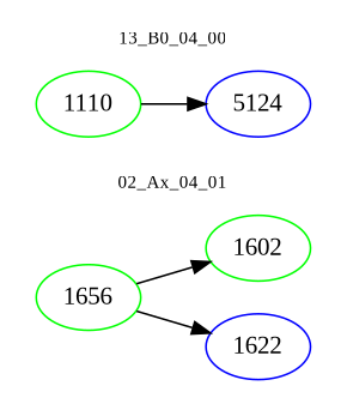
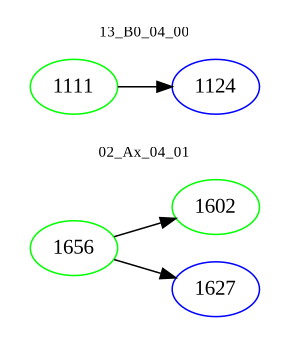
  digraph {
    fontname="Liberation Serif"
    rankdir=LR
    node [color=green fontname="Liberation Serif"]
    edge [color=black fontname="Liberation Serif"]
    n1 [label=1656]
-   n2 [color=blue label=1622]
+   n2 [color=blue label=1627]
    n3 [label=1602]
-   n4 [label=1110]
-   n5 [color=blue label=5124]
+   n4 [label=1111]
+   n5 [color=blue label=1124]
    subgraph cluster_1 {
      color=white
      fontsize=10
      label="02_Ax_04_01"
      n1
      n2
      n3
    }
    subgraph cluster_2 {
      color=white
      fontsize=10
      label="13_B0_04_00"
      n4
      n5
    }
    n1 -> n2
    n1 -> n3
    n4 -> n5
  }
